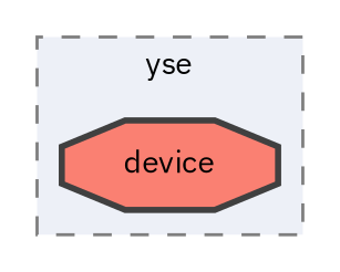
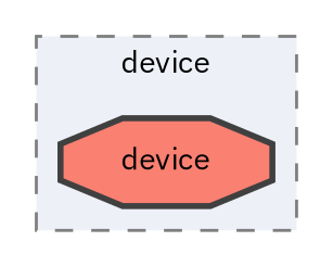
  digraph {
    compound=true
    fontname="IBM Plex Sans"
    n1 [color=grey25 fillcolor=salmon fontname="IBM Plex Sans" fontsize=10 height=0.2 label=device shape=octagon style="filled,bold" width=0.4]
    subgraph cluster_1 {
      bgcolor="#edf0f7"
      fontsize=10
-     label=yse
+     label=device
      pencolor=grey50
      style="filled,dashed"
      n1
    }
  }
